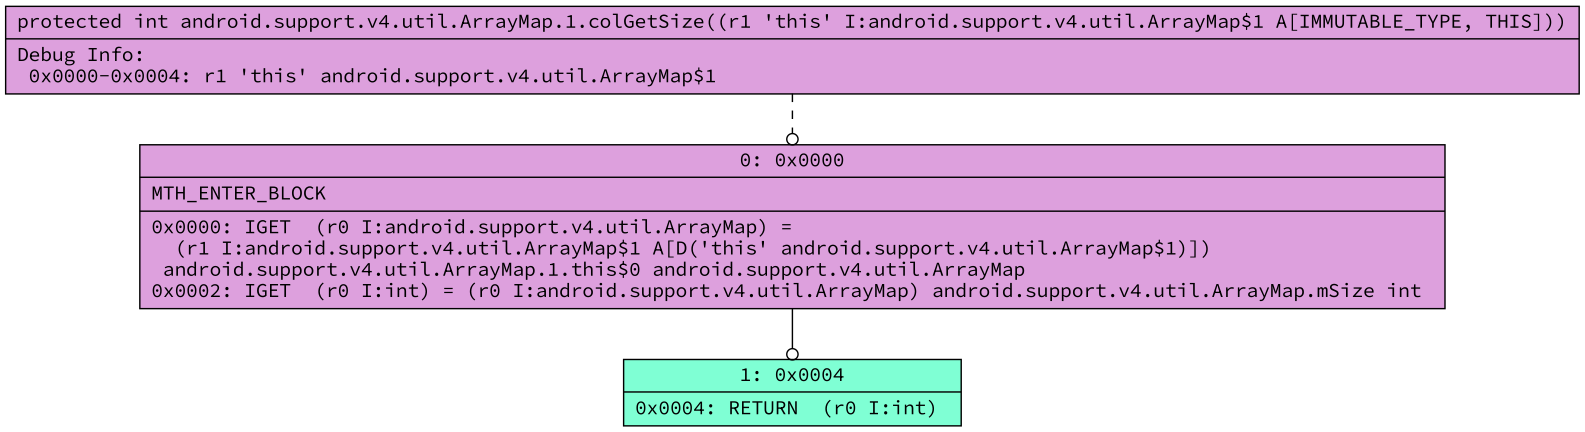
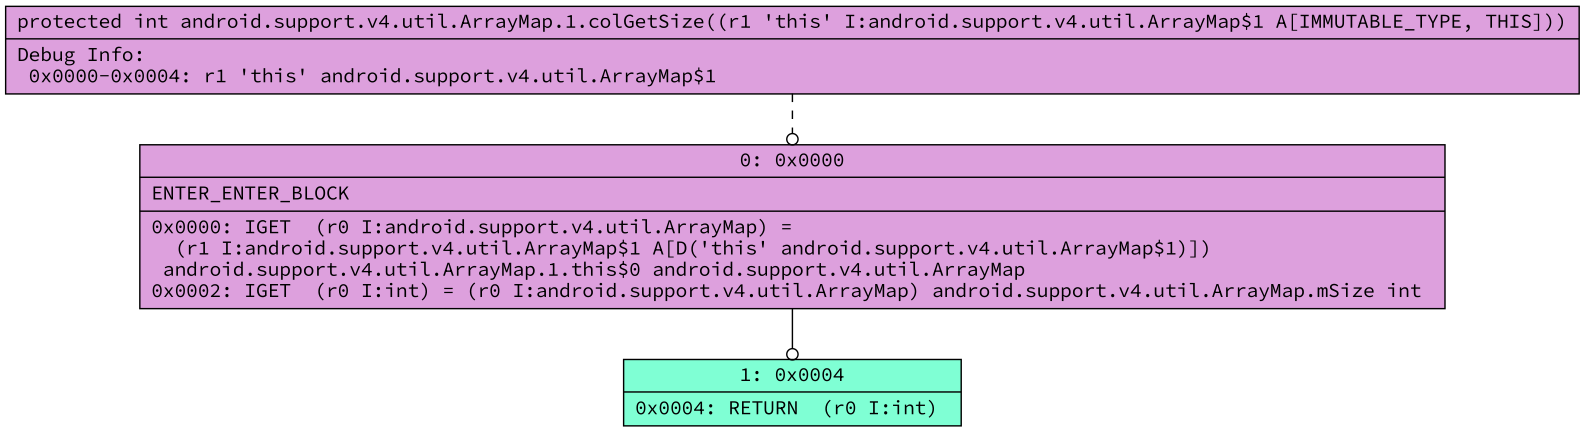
  digraph {
    fontname="Source Code Pro"
    node [shape=record style=filled fillcolor=plum fontname="Source Code Pro"]
    edge [arrowhead=odot fontname="Source Code Pro"]
-   n1 [label="{0\:\ 0x0000|MTH_ENTER_BLOCK\l|0x0000: IGET  (r0 I:android.support.v4.util.ArrayMap) = \l  (r1 I:android.support.v4.util.ArrayMap$1 A[D('this' android.support.v4.util.ArrayMap$1)])\l android.support.v4.util.ArrayMap.1.this$0 android.support.v4.util.ArrayMap \l0x0002: IGET  (r0 I:int) = (r0 I:android.support.v4.util.ArrayMap) android.support.v4.util.ArrayMap.mSize int \l}"]
+   n1 [label="{0\:\ 0x0000|ENTER_ENTER_BLOCK\l|0x0000: IGET  (r0 I:android.support.v4.util.ArrayMap) = \l  (r1 I:android.support.v4.util.ArrayMap$1 A[D('this' android.support.v4.util.ArrayMap$1)])\l android.support.v4.util.ArrayMap.1.this$0 android.support.v4.util.ArrayMap \l0x0002: IGET  (r0 I:int) = (r0 I:android.support.v4.util.ArrayMap) android.support.v4.util.ArrayMap.mSize int \l}"]
    n2 [label="{1\:\ 0x0004|0x0004: RETURN  (r0 I:int) \l}" fillcolor=aquamarine]
    n3 [label="{protected int android.support.v4.util.ArrayMap.1.colGetSize((r1 'this' I:android.support.v4.util.ArrayMap$1 A[IMMUTABLE_TYPE, THIS]))  | Debug Info:\l  0x0000\-0x0004: r1 'this' android.support.v4.util.ArrayMap$1\l}"]
    n1 -> n2 [style=solid]
    n3 -> n1 [style=dashed]
  }
